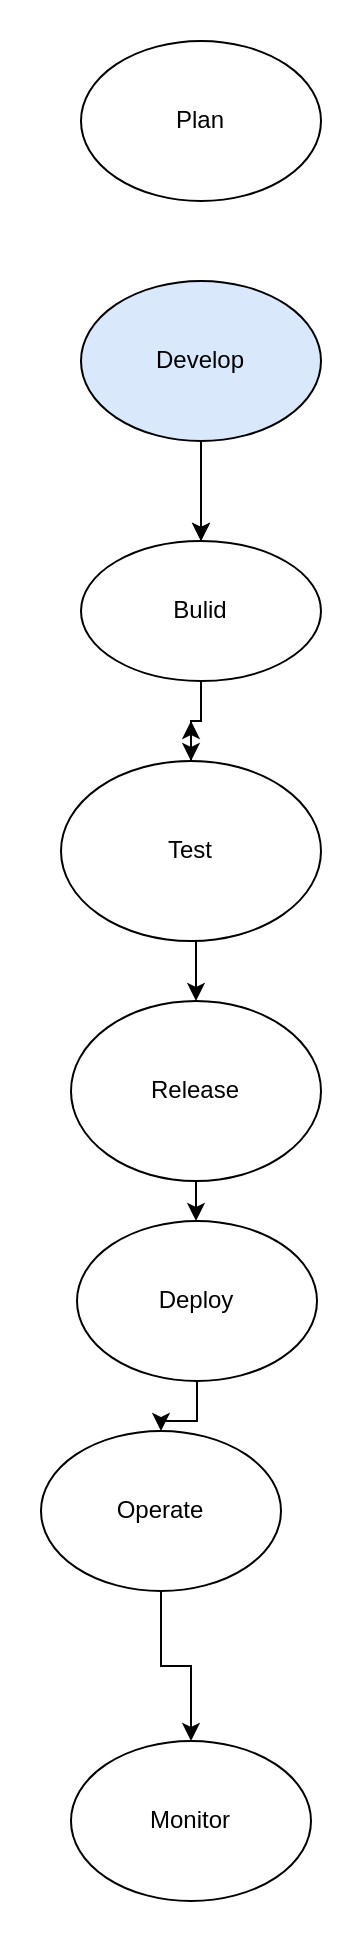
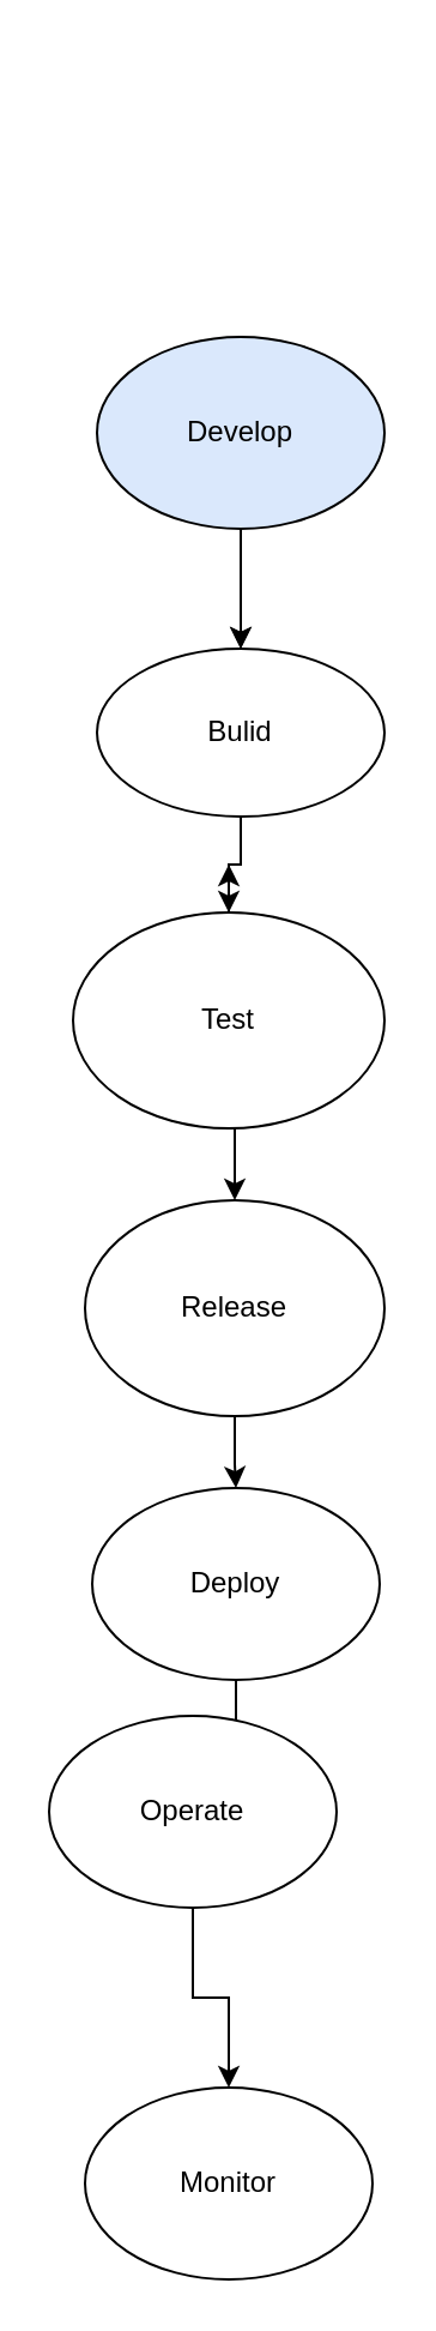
  <mxCell id="0" />
  <mxCell id="1" parent="0" />
- <mxCell id="2" value="Plan" style="ellipse;whiteSpace=wrap;html=1;" vertex="1" parent="1"><mxGeometry x="40" y="20" width="120" height="80" as="geometry" /></mxCell>
  <mxCell id="3" style="edgeStyle=orthogonalEdgeStyle;rounded=0;orthogonalLoop=1;jettySize=auto;html=1;exitX=0.5;exitY=1;exitDx=0;exitDy=0;entryX=0.5;entryY=0;entryDx=0;entryDy=0;" edge="1" parent="1" source="5" target="7"><mxGeometry relative="1" as="geometry" /></mxCell>
  <mxCell id="4" value="" style="edgeStyle=orthogonalEdgeStyle;rounded=0;orthogonalLoop=1;jettySize=auto;html=1;" edge="1" parent="1" source="5" target="7"><mxGeometry relative="1" as="geometry" /></mxCell>
  <mxCell id="5" value="Develop" style="ellipse;whiteSpace=wrap;html=1;fillColor=#dae8fc;" vertex="1" parent="1"><mxGeometry x="40" y="140" width="120" height="80" as="geometry" /></mxCell>
  <mxCell id="6" style="edgeStyle=orthogonalEdgeStyle;rounded=0;orthogonalLoop=1;jettySize=auto;html=1;exitX=0.5;exitY=1;exitDx=0;exitDy=0;entryX=0.5;entryY=0;entryDx=0;entryDy=0;" edge="1" parent="1" source="7" target="10"><mxGeometry relative="1" as="geometry" /></mxCell>
  <mxCell id="7" value="Bulid" style="ellipse;whiteSpace=wrap;html=1;" vertex="1" parent="1"><mxGeometry x="40" y="270" width="120" height="70" as="geometry" /></mxCell>
  <mxCell id="8" style="edgeStyle=orthogonalEdgeStyle;rounded=0;orthogonalLoop=1;jettySize=auto;html=1;" edge="1" parent="1" source="10"><mxGeometry relative="1" as="geometry"><mxPoint x="95" y="360" as="targetPoint" /></mxGeometry></mxCell>
  <mxCell id="9" style="edgeStyle=orthogonalEdgeStyle;rounded=0;orthogonalLoop=1;jettySize=auto;html=1;exitX=0.5;exitY=1;exitDx=0;exitDy=0;entryX=0.5;entryY=0;entryDx=0;entryDy=0;" edge="1" parent="1" source="10" target="12"><mxGeometry relative="1" as="geometry" /></mxCell>
  <mxCell id="10" value="Test" style="ellipse;whiteSpace=wrap;html=1;" vertex="1" parent="1"><mxGeometry x="30" y="380" width="130" height="90" as="geometry" /></mxCell>
  <mxCell id="11" style="edgeStyle=orthogonalEdgeStyle;rounded=0;orthogonalLoop=1;jettySize=auto;html=1;exitX=0.5;exitY=1;exitDx=0;exitDy=0;" edge="1" parent="1" source="12" target="14"><mxGeometry relative="1" as="geometry" /></mxCell>
  <mxCell id="12" value="Release" style="ellipse;whiteSpace=wrap;html=1;" vertex="1" parent="1"><mxGeometry x="35" y="500" width="125" height="90" as="geometry" /></mxCell>
  <mxCell id="13" style="edgeStyle=orthogonalEdgeStyle;rounded=0;orthogonalLoop=1;jettySize=auto;html=1;exitX=0.5;exitY=1;exitDx=0;exitDy=0;" edge="1" parent="1" source="14" target="16"><mxGeometry relative="1" as="geometry" /></mxCell>
- <mxCell id="14" value="Deploy" style="ellipse;whiteSpace=wrap;html=1;" vertex="1" parent="1"><mxGeometry x="38" y="610" width="120" height="80" as="geometry" /></mxCell>
+ <mxCell id="14" value="Deploy" style="ellipse;whiteSpace=wrap;html=1;" vertex="1" parent="1"><mxGeometry x="38" y="620" width="120" height="80" as="geometry" /></mxCell>
  <mxCell id="15" style="edgeStyle=orthogonalEdgeStyle;rounded=0;orthogonalLoop=1;jettySize=auto;html=1;exitX=0.5;exitY=1;exitDx=0;exitDy=0;entryX=0.5;entryY=0;entryDx=0;entryDy=0;" edge="1" parent="1" source="16" target="17"><mxGeometry relative="1" as="geometry" /></mxCell>
  <mxCell id="16" value="Operate" style="ellipse;whiteSpace=wrap;html=1;" vertex="1" parent="1"><mxGeometry x="20" y="715" width="120" height="80" as="geometry" /></mxCell>
  <mxCell id="17" value="Monitor" style="ellipse;whiteSpace=wrap;html=1;" vertex="1" parent="1"><mxGeometry x="35" y="870" width="120" height="80" as="geometry" /></mxCell>
